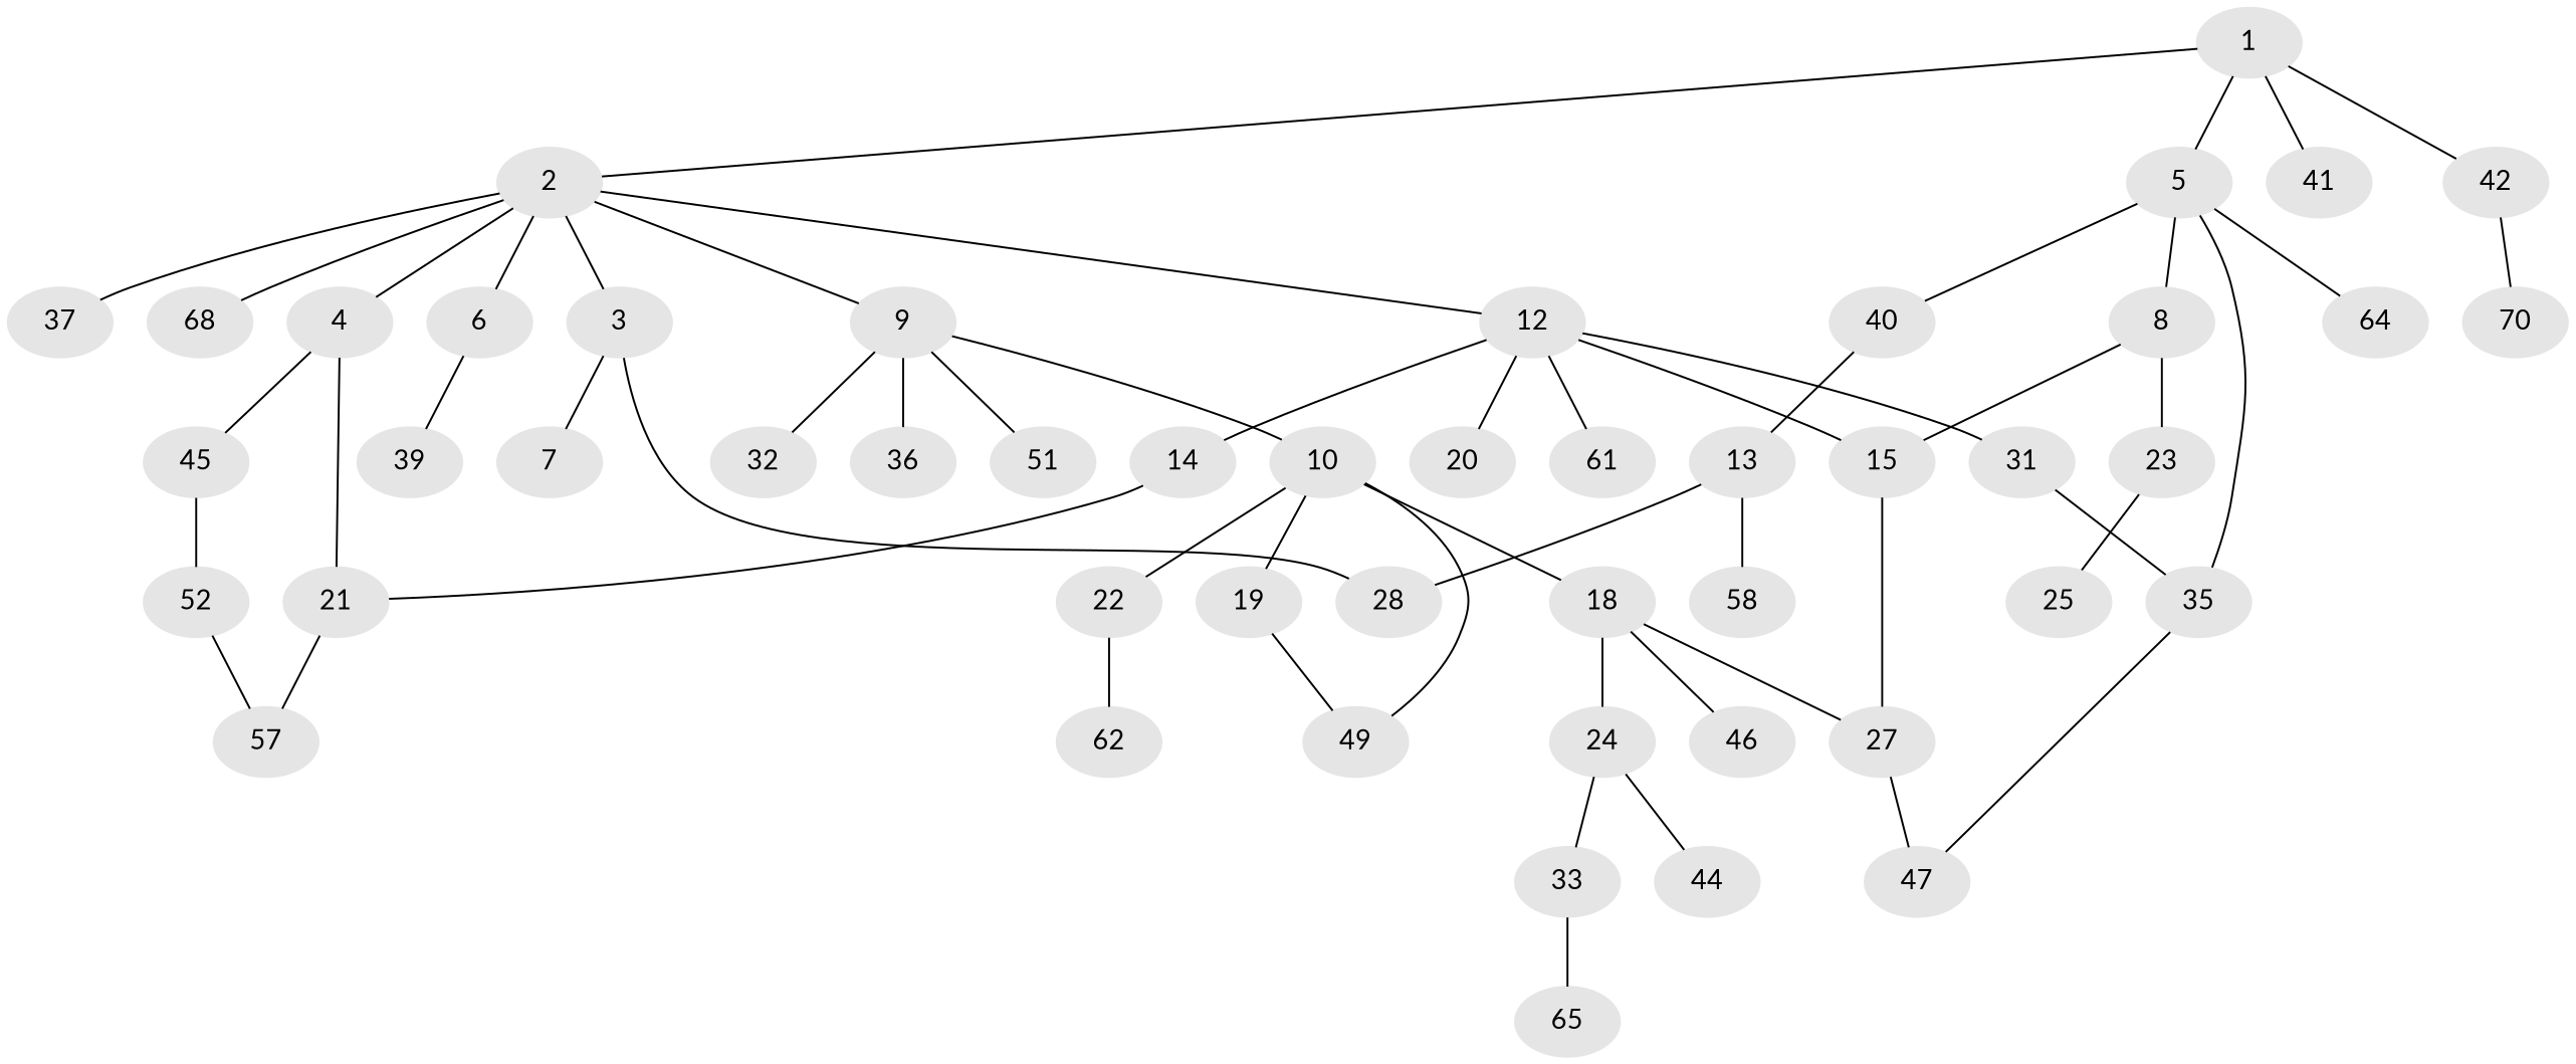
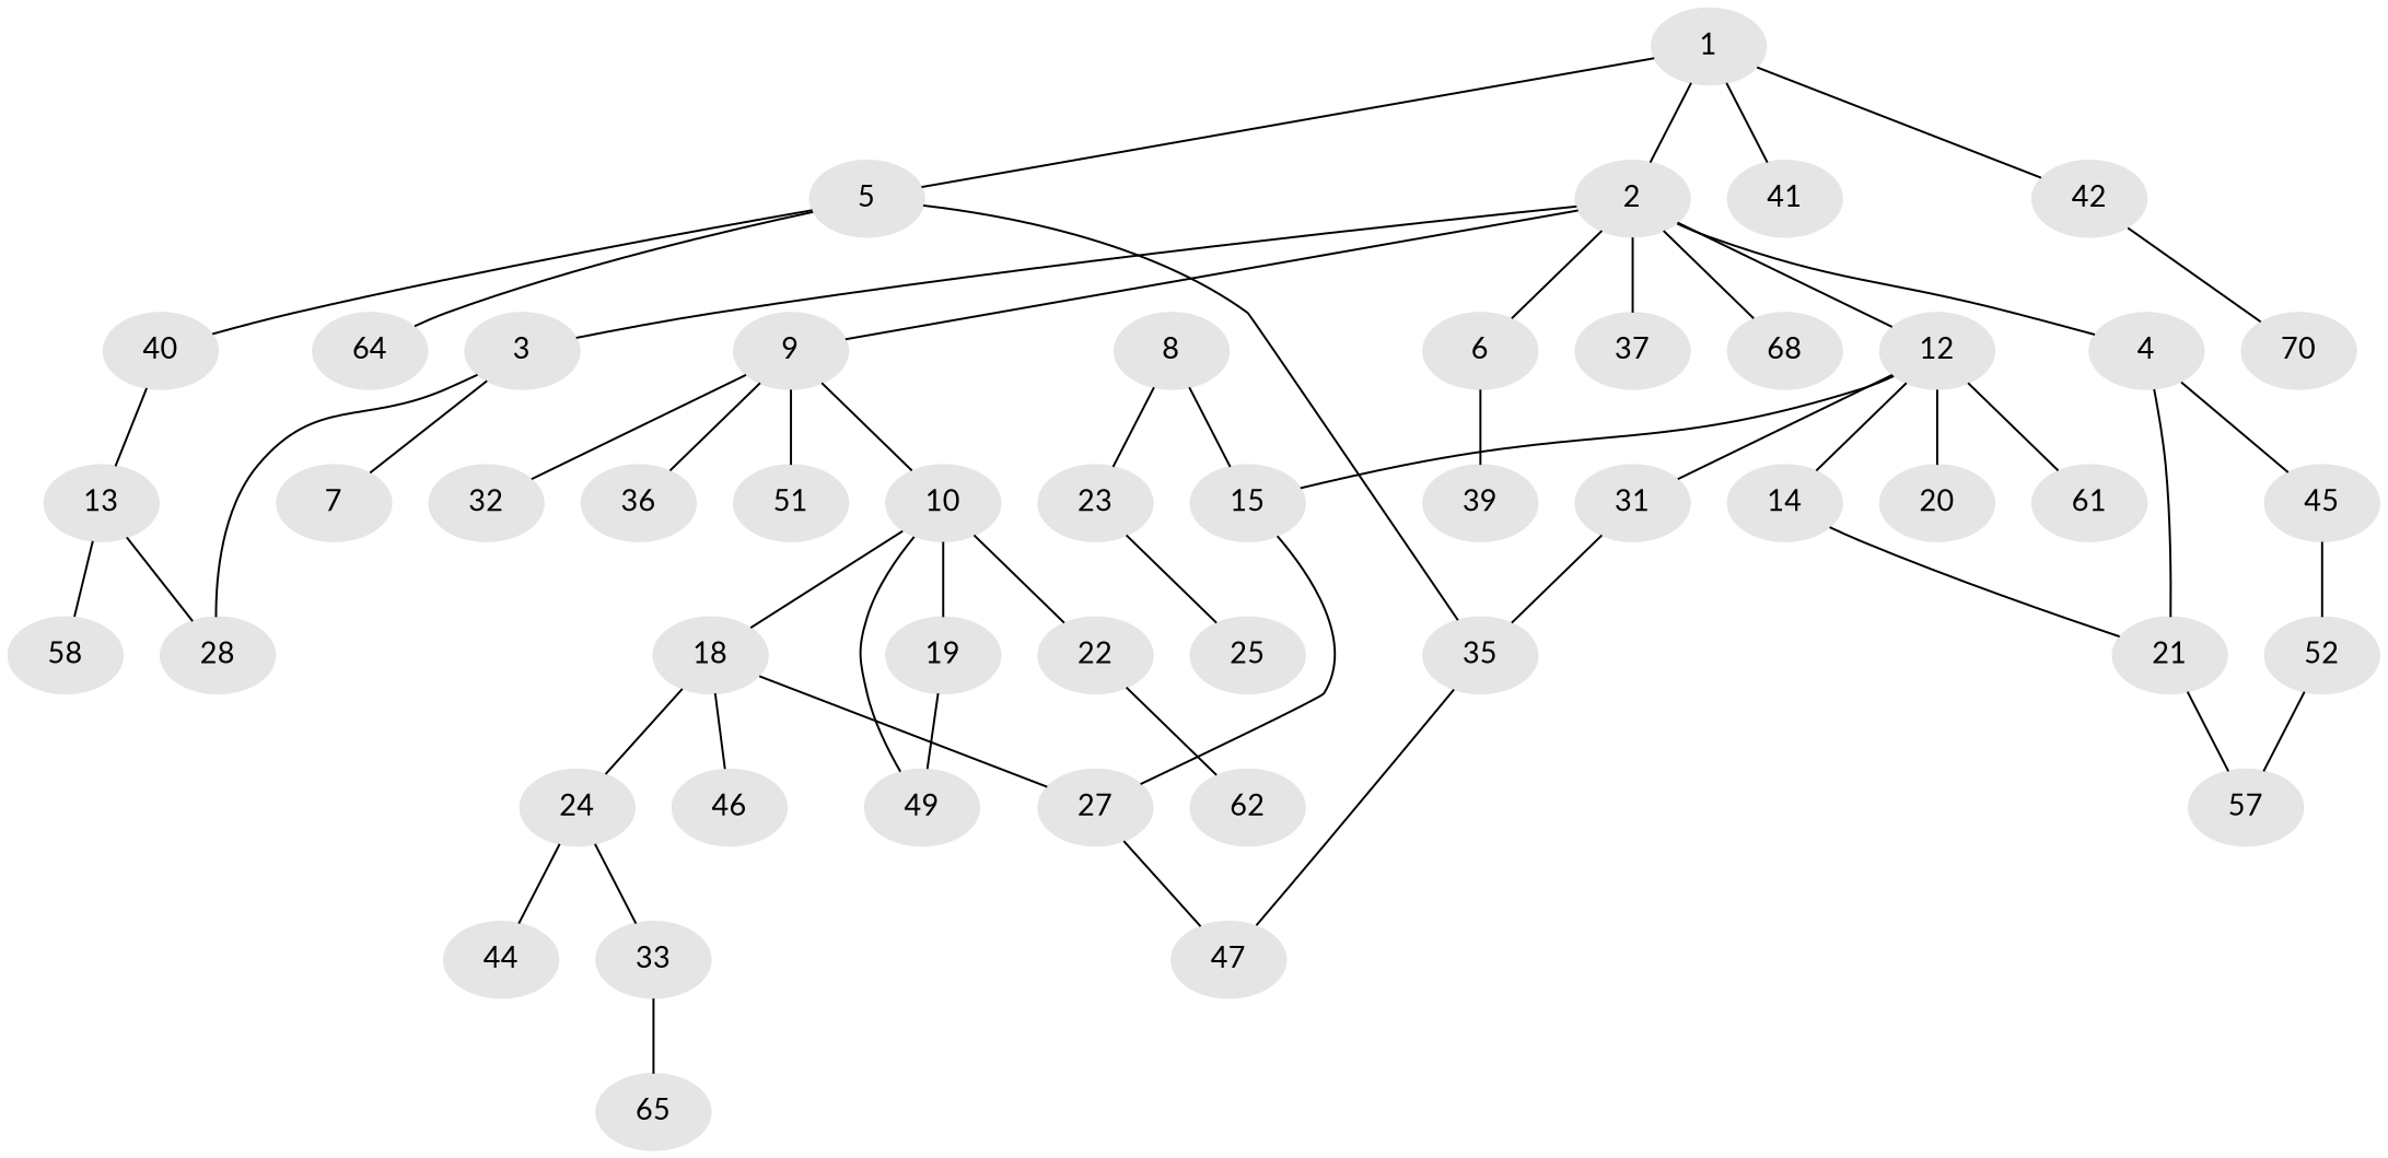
  graph {
    fontname=Lato
    node [color=gray90 fontname=Lato style=filled]
    edge [fontname=Lato]
    2 [super="+56"]
    3
    4 [super="+43"]
    6
    9 [super="+29"]
    12 [super="+16"]
    37
    68
    1
    5 [super="+26"]
    41
    42 [super="+66"]
    8 [super="+11"]
    35
    40
    64
    13 [super="+53"]
    28
    58
    70
    7
    21 [super="+50"]
    45
    39
    10 [super="+17"]
    32
    36
    51
    14 [super="+38"]
    15 [super="+34"]
    20
    31 [super="+67"]
    61
    57 [super="+60"]
    52
    23 [super="+69"]
    47 [super="+59"]
    27 [super="+55"]
    25
    18 [super="+48"]
    19 [super="+30"]
    22
    49
    24 [super="+63"]
    46
    62
    33 [super="+54"]
    44
    65
    2 -- 3
    2 -- 4
    2 -- 6
    2 -- 9
    2 -- 12
    2 -- 37
    2 -- 68
    3 -- 28
    3 -- 7
    4 -- 21
    4 -- 45
    6 -- 39
    9 -- 10
    9 -- 32
    9 -- 36
    9 -- 51
    12 -- 14
    12 -- 15
    12 -- 20
    12 -- 31
    12 -- 61
    1 -- 2
    1 -- 5
    1 -- 41
    1 -- 42
-   5 -- 8
    5 -- 35
    5 -- 40
    5 -- 64
    42 -- 70
    8 -- 15
    8 -- 23
    35 -- 47
    40 -- 13
    13 -- 28
    13 -- 58
    21 -- 57
    45 -- 52
    10 -- 18 [weight=2]
    10 -- 19
    10 -- 22
    10 -- 49
    14 -- 21
    15 -- 27
    31 -- 35
    52 -- 57
    23 -- 25
    27 -- 47
    18 -- 27
    18 -- 24
    18 -- 46
    19 -- 49
    22 -- 62
    24 -- 33
    24 -- 44
    33 -- 65
  }
